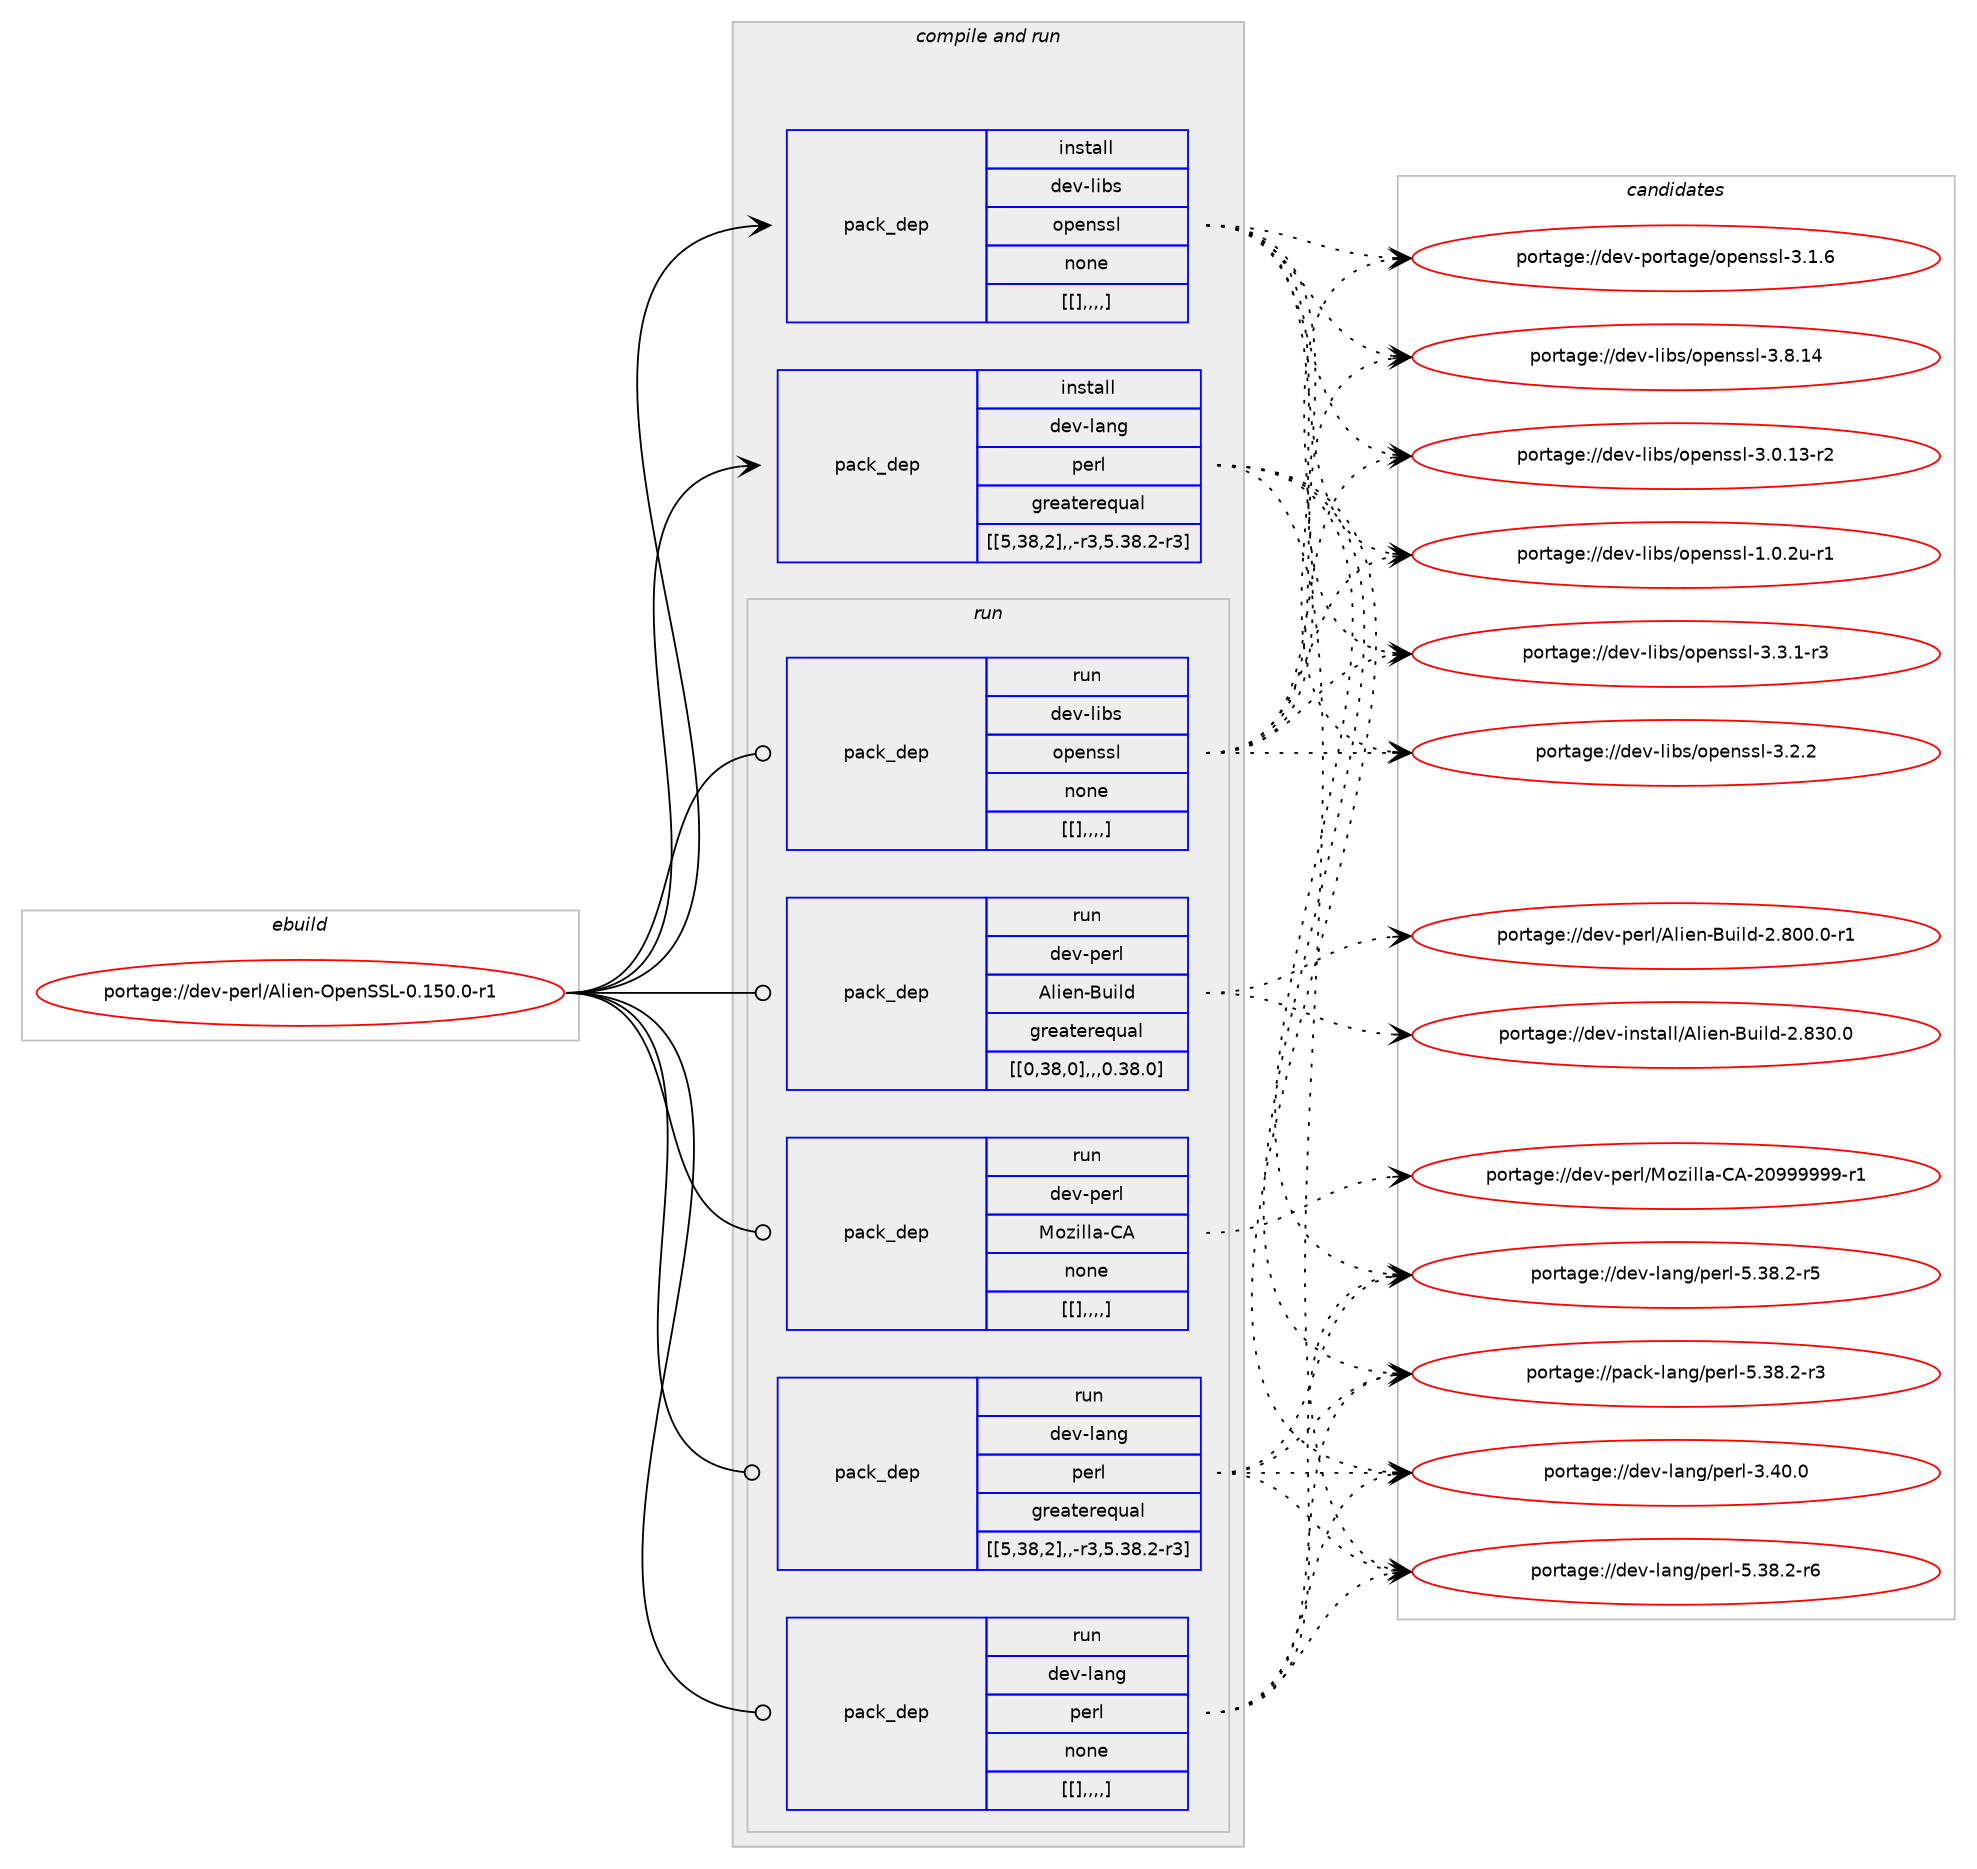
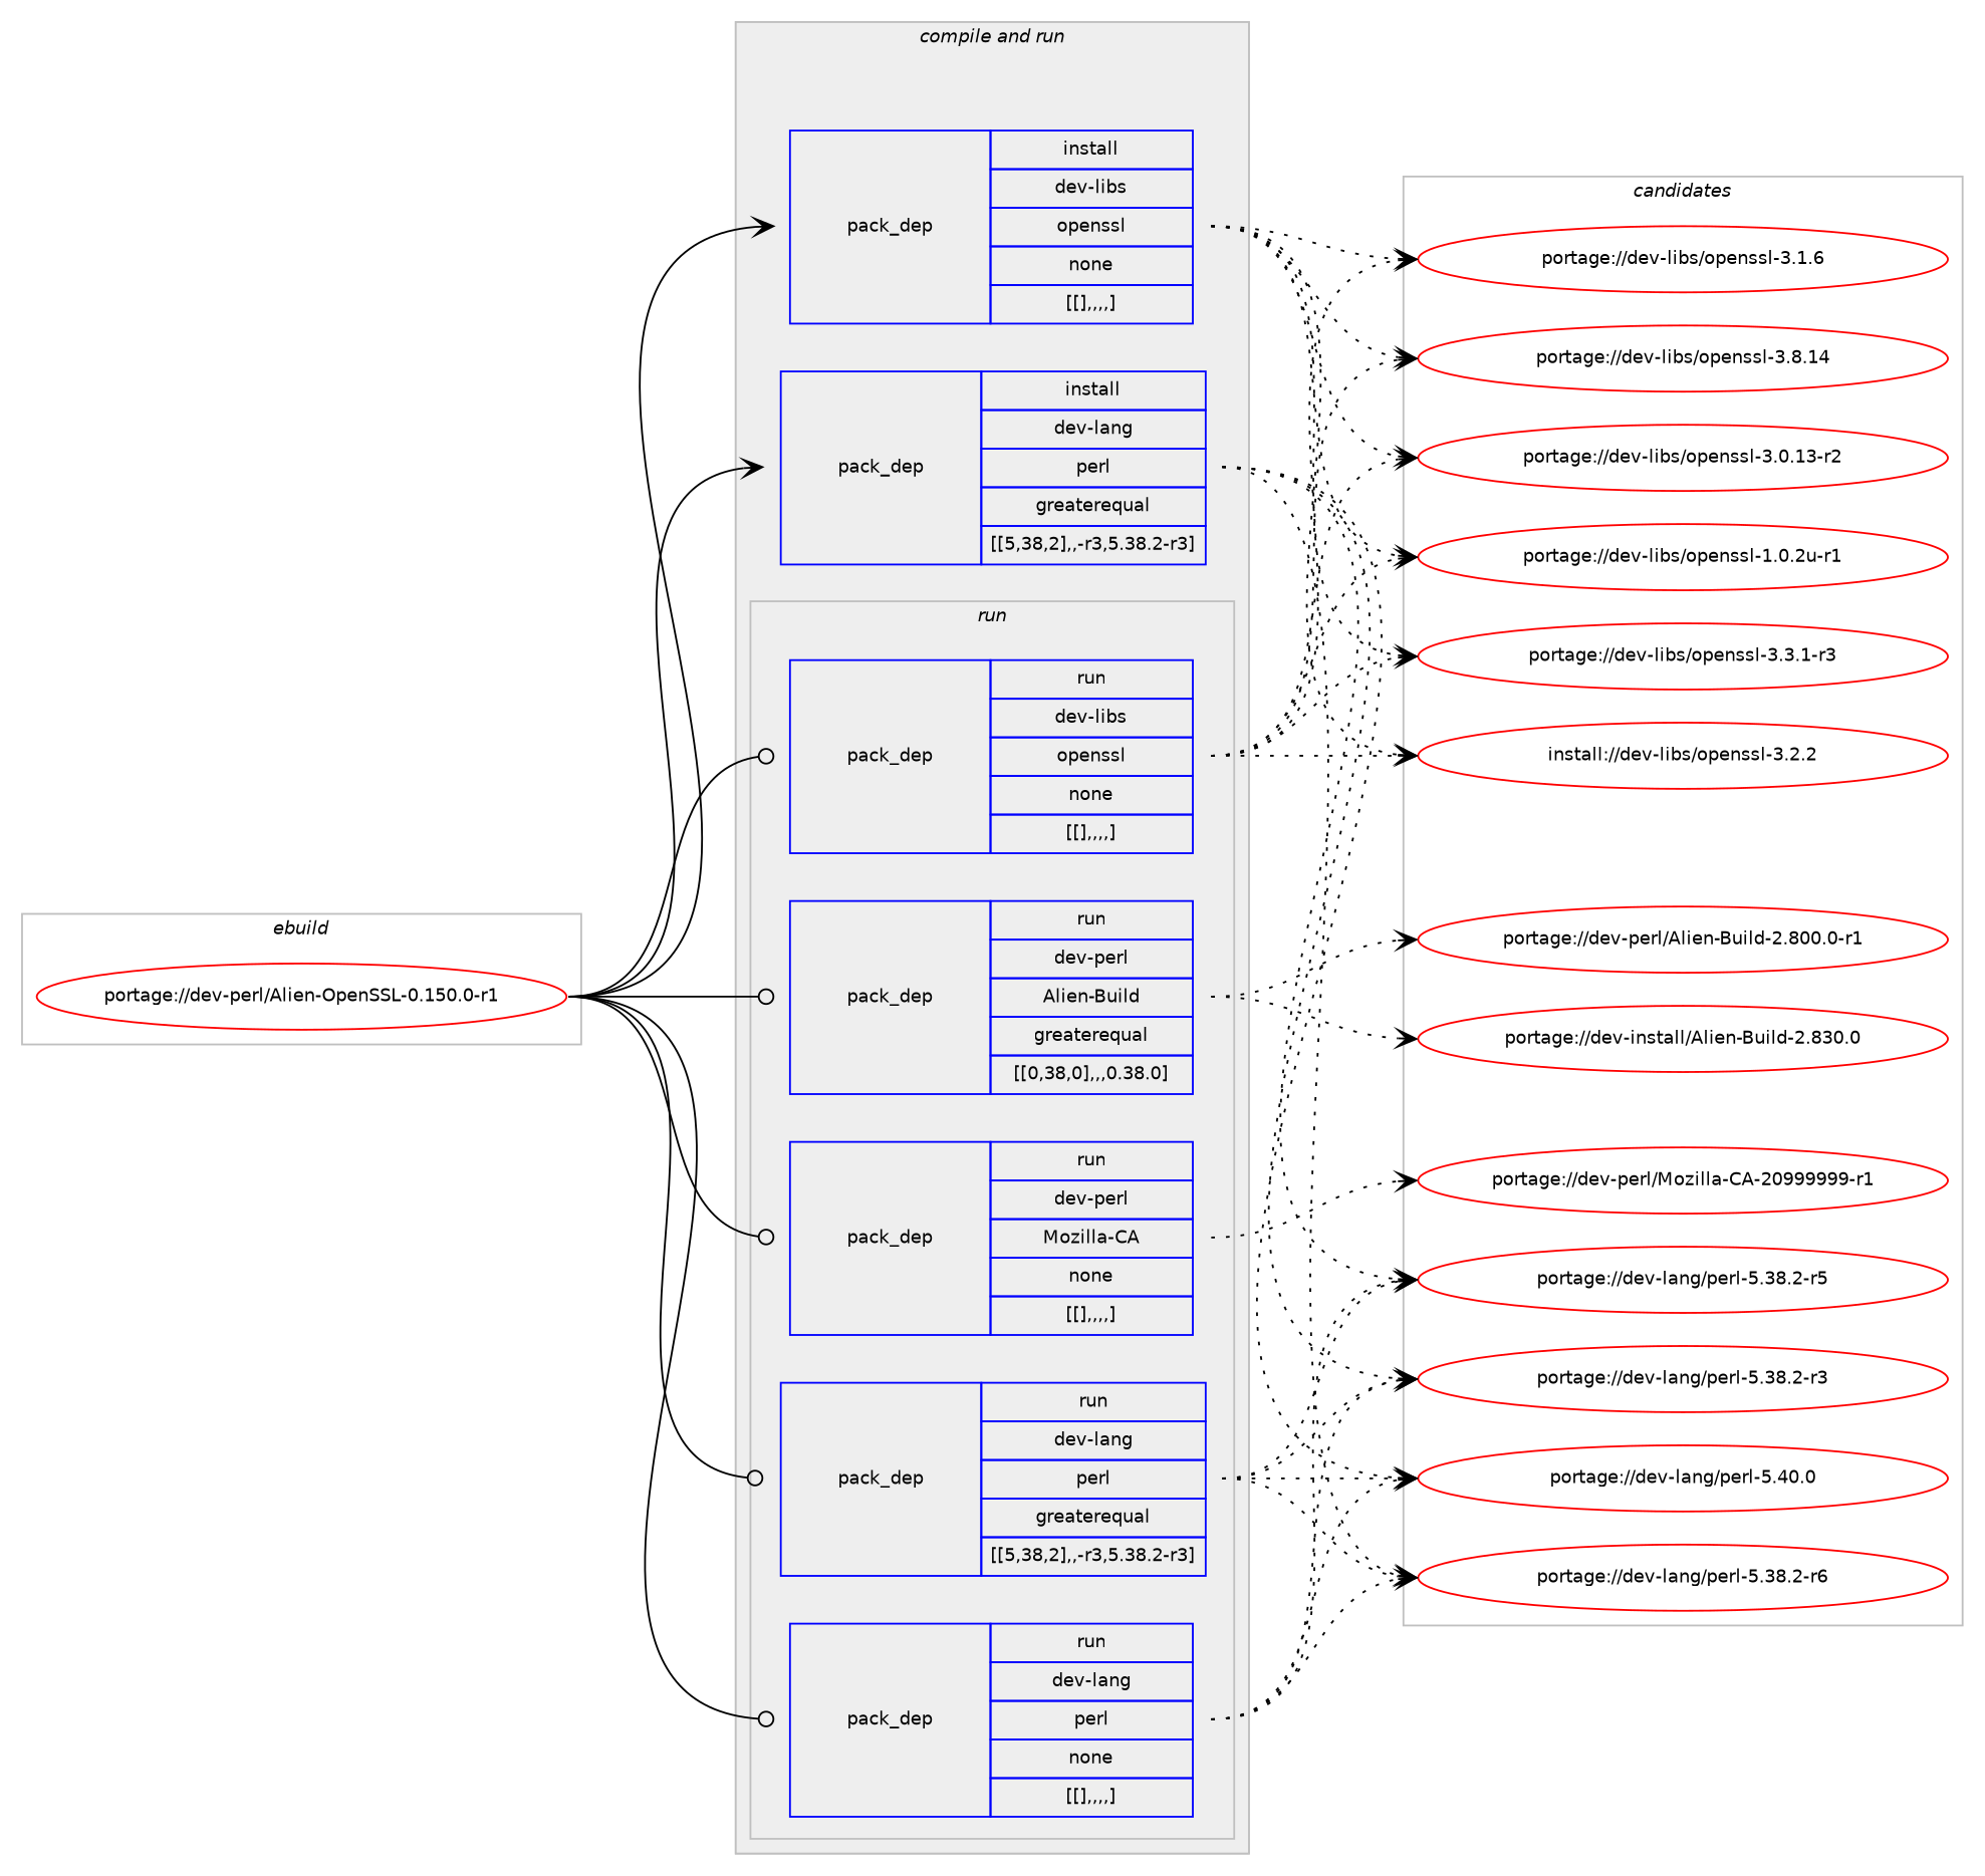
  digraph {
    compound=true
    concentrate=true
    fontname=Helvetica
    fontsize=10
    newrank=true
    rankdir=LR
    ranksep=1.5
    node [color=red fontname=Helvetica fontsize=10]
    edge [arrowhead=vee headport=w style=dotted tailport=e weight=100]
    n1 [label="portage://dev-perl/Alien-OpenSSL-0.150.0-r1" width=4]
    n2 [color=blue label=<<TABLE BORDER="0" CELLBORDER="1" CELLSPACING="0" CELLPADDING="4" WIDTH="220"><TR><TD ROWSPAN="6" CELLPADDING="30">pack_dep</TD></TR><TR><TD WIDTH="110">install</TD></TR><TR><TD>dev-lang</TD></TR><TR><TD>perl</TD></TR><TR><TD>greaterequal</TD></TR><TR><TD>[[5,38,2],,-r3,5.38.2-r3]</TD></TR></TABLE>> shape=none]
    n3 [color=blue label=<<TABLE BORDER="0" CELLBORDER="1" CELLSPACING="0" CELLPADDING="4" WIDTH="220"><TR><TD ROWSPAN="6" CELLPADDING="30">pack_dep</TD></TR><TR><TD WIDTH="110">install</TD></TR><TR><TD>dev-libs</TD></TR><TR><TD>openssl</TD></TR><TR><TD>none</TD></TR><TR><TD>[[],,,,]</TD></TR></TABLE>> shape=none]
    n4 [color=blue label=<<TABLE BORDER="0" CELLBORDER="1" CELLSPACING="0" CELLPADDING="4" WIDTH="220"><TR><TD ROWSPAN="6" CELLPADDING="30">pack_dep</TD></TR><TR><TD WIDTH="110">run</TD></TR><TR><TD>dev-lang</TD></TR><TR><TD>perl</TD></TR><TR><TD>greaterequal</TD></TR><TR><TD>[[5,38,2],,-r3,5.38.2-r3]</TD></TR></TABLE>> shape=none]
    n5 [color=blue label=<<TABLE BORDER="0" CELLBORDER="1" CELLSPACING="0" CELLPADDING="4" WIDTH="220"><TR><TD ROWSPAN="6" CELLPADDING="30">pack_dep</TD></TR><TR><TD WIDTH="110">run</TD></TR><TR><TD>dev-lang</TD></TR><TR><TD>perl</TD></TR><TR><TD>none</TD></TR><TR><TD>[[],,,,]</TD></TR></TABLE>> shape=none]
    n6 [color=blue label=<<TABLE BORDER="0" CELLBORDER="1" CELLSPACING="0" CELLPADDING="4" WIDTH="220"><TR><TD ROWSPAN="6" CELLPADDING="30">pack_dep</TD></TR><TR><TD WIDTH="110">run</TD></TR><TR><TD>dev-libs</TD></TR><TR><TD>openssl</TD></TR><TR><TD>none</TD></TR><TR><TD>[[],,,,]</TD></TR></TABLE>> shape=none]
    n7 [color=blue label=<<TABLE BORDER="0" CELLBORDER="1" CELLSPACING="0" CELLPADDING="4" WIDTH="220"><TR><TD ROWSPAN="6" CELLPADDING="30">pack_dep</TD></TR><TR><TD WIDTH="110">run</TD></TR><TR><TD>dev-perl</TD></TR><TR><TD>Alien-Build</TD></TR><TR><TD>greaterequal</TD></TR><TR><TD>[[0,38,0],,,0.38.0]</TD></TR></TABLE>> shape=none]
    n8 [color=blue label=<<TABLE BORDER="0" CELLBORDER="1" CELLSPACING="0" CELLPADDING="4" WIDTH="220"><TR><TD ROWSPAN="6" CELLPADDING="30">pack_dep</TD></TR><TR><TD WIDTH="110">run</TD></TR><TR><TD>dev-perl</TD></TR><TR><TD>Mozilla-CA</TD></TR><TR><TD>none</TD></TR><TR><TD>[[],,,,]</TD></TR></TABLE>> shape=none]
-   n9 [label="portage://dev-lang/perl-3.40.0" width=4]
+   n9 [label="portage://dev-lang/perl-5.40.0" width=4]
    n10 [label="portage://dev-lang/perl-5.38.2-r6" width=4]
    n11 [label="portage://dev-lang/perl-5.38.2-r5" width=4]
-   n12 [label="portage://pack-lang/perl-5.38.2-r3" width=4]
+   n12 [label="portage://dev-lang/perl-5.38.2-r3" width=4]
    n13 [label="portage://dev-libs/openssl-3.3.1-r3" width=4]
-   n14 [label="portage://dev-libs/openssl-3.2.2" width=4]
-   n15 [label="portage://dev-portage/openssl-3.1.6" width=4]
+   n14 [label="install://dev-libs/openssl-3.2.2" width=4]
+   n15 [label="portage://dev-libs/openssl-3.1.6" width=4]
    n16 [label="portage://dev-libs/openssl-3.8.14" width=4]
    n17 [label="portage://dev-libs/openssl-3.0.13-r2" width=4]
    n18 [label="portage://dev-libs/openssl-1.0.2u-r1" width=4]
    n19 [label="portage://dev-install/Alien-Build-2.830.0" width=4]
    n20 [label="portage://dev-perl/Alien-Build-2.800.0-r1" width=4]
    n21 [label="portage://dev-perl/Mozilla-CA-20999999-r1" width=4]
    subgraph cluster_1 {
      color=gray
      label=<<i>ebuild</i>>
      n1
    }
    subgraph cluster_2 {
      color=gray
      label=<<i>dependencies</i>>
      subgraph cluster_3 {
        color=gray
        fillcolor="#eeeeee"
        label=<<i>compile</i>>
        style=filled
        subgraph sub_4 {
          color=gray
          fillcolor="#eeeeee"
          label=<<i>compile</i>>
          style=filled
          n2
        }
        subgraph sub_5 {
          color=gray
          fillcolor="#eeeeee"
          label=<<i>compile</i>>
          style=filled
          n3
        }
      }
      subgraph cluster_6 {
        color=gray
        fillcolor="#eeeeee"
        label=<<i>compile and run</i>>
        style=filled
      }
      subgraph cluster_7 {
        color=gray
        fillcolor="#eeeeee"
        label=<<i>run</i>>
        style=filled
        subgraph sub_8 {
          color=gray
          fillcolor="#eeeeee"
          label=<<i>run</i>>
          style=filled
          n4
        }
        subgraph sub_9 {
          color=gray
          fillcolor="#eeeeee"
          label=<<i>run</i>>
          style=filled
          n5
        }
        subgraph sub_10 {
          color=gray
          fillcolor="#eeeeee"
          label=<<i>run</i>>
          style=filled
          n6
        }
        subgraph sub_11 {
          color=gray
          fillcolor="#eeeeee"
          label=<<i>run</i>>
          style=filled
          n7
        }
        subgraph sub_12 {
          color=gray
          fillcolor="#eeeeee"
          label=<<i>run</i>>
          style=filled
          n8
        }
      }
    }
    subgraph cluster_13 {
      color=gray
      label=<<i>candidates</i>>
      rank=same
      subgraph sub_14 {
        color=black
        label=<<i>candidates</i>>
        nodesep=1
        rank=same
        n9
        n10
        n11
        n12
      }
      subgraph sub_15 {
        color=black
        label=<<i>candidates</i>>
        nodesep=1
        rank=same
        n13
        n14
        n15
        n16
        n17
        n18
      }
      subgraph sub_16 {
        color=black
        label=<<i>candidates</i>>
        nodesep=1
        rank=same
        n9
        n10
        n11
        n12
      }
      subgraph sub_17 {
        color=black
        label=<<i>candidates</i>>
        nodesep=1
        rank=same
        n9
        n10
        n11
        n12
      }
      subgraph sub_18 {
        color=black
        label=<<i>candidates</i>>
        nodesep=1
        rank=same
        n13
        n14
        n15
        n16
        n17
        n18
      }
      subgraph sub_19 {
        color=black
        label=<<i>candidates</i>>
        nodesep=1
        rank=same
        n19
        n20
      }
      subgraph sub_20 {
        color=black
        label=<<i>candidates</i>>
        nodesep=1
        rank=same
        n21
      }
    }
    n1 -> n2 [style=solid weight=20]
    n1 -> n3 [style=solid weight=20]
    n1 -> n4 [arrowhead=odot style=solid weight=20]
    n1 -> n5 [arrowhead=odot style=solid weight=20]
    n1 -> n6 [arrowhead=odot style=solid weight=20]
    n1 -> n7 [arrowhead=odot style=solid weight=20]
    n1 -> n8 [arrowhead=odot style=solid weight=20]
    n2 -> n9
    n2 -> n10
    n2 -> n11
    n2 -> n12
    n3 -> n13
    n3 -> n14
    n3 -> n15
    n3 -> n16
    n3 -> n17
    n3 -> n18
    n4 -> n9
    n4 -> n10
    n4 -> n11
    n4 -> n12
    n5 -> n9
    n5 -> n10
    n5 -> n11
    n5 -> n12
    n6 -> n13
    n6 -> n14
    n6 -> n15
    n6 -> n16
    n6 -> n17
    n6 -> n18
    n7 -> n19
    n7 -> n20
    n8 -> n21
  }
